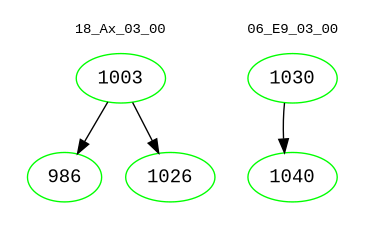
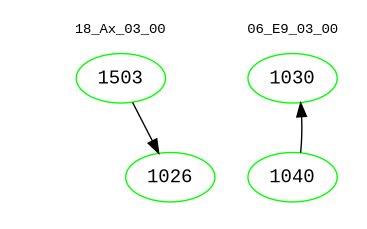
  digraph {
    fontname="Liberation Mono"
    node [color=green fontname="Liberation Mono"]
    edge [color=black fontname="Liberation Mono"]
-   n1 [label=1003]
-   n2 [label=986]
+   n1 [label=1503]
    n3 [label=1026]
    n4 [label=1030]
    n5 [label=1040]
    subgraph cluster_1 {
      color=white
      fontsize=10
      label="18_Ax_03_00"
      n1
-     n2
      n3
    }
    subgraph cluster_2 {
      color=white
      fontsize=10
      label="06_E9_03_00"
      n4
      n5
    }
-   n1 -> n2
    n1 -> n3
-   n4 -> n5
+   n5 -> n4
  }
